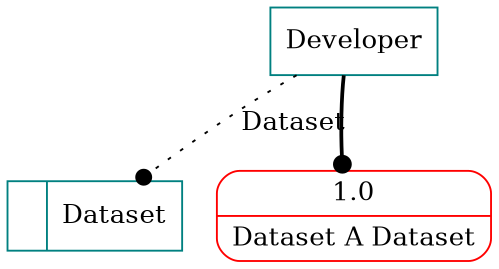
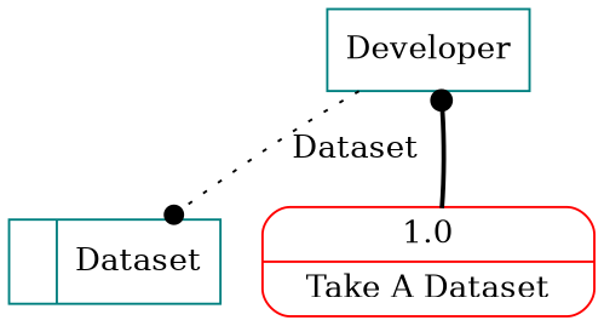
  digraph {
    node [color=teal]
    edge [arrowhead=dot]
    n1 [label="<f0>  |<f1> Dataset " shape=record]
    n2 [label=Developer shape=box]
-   n3 [color=red label="{<f0> 1.0|<f1> Dataset A Dataset }" shape=Mrecord]
+   n3 [color=red label="{<f0> 1.0|<f1> Take A Dataset }" shape=Mrecord]
    n2 -> n1 [label=Dataset style=dotted]
-   n2 -> n3 [style=bold]
+   n3 -> n2 [style=bold]
  }
